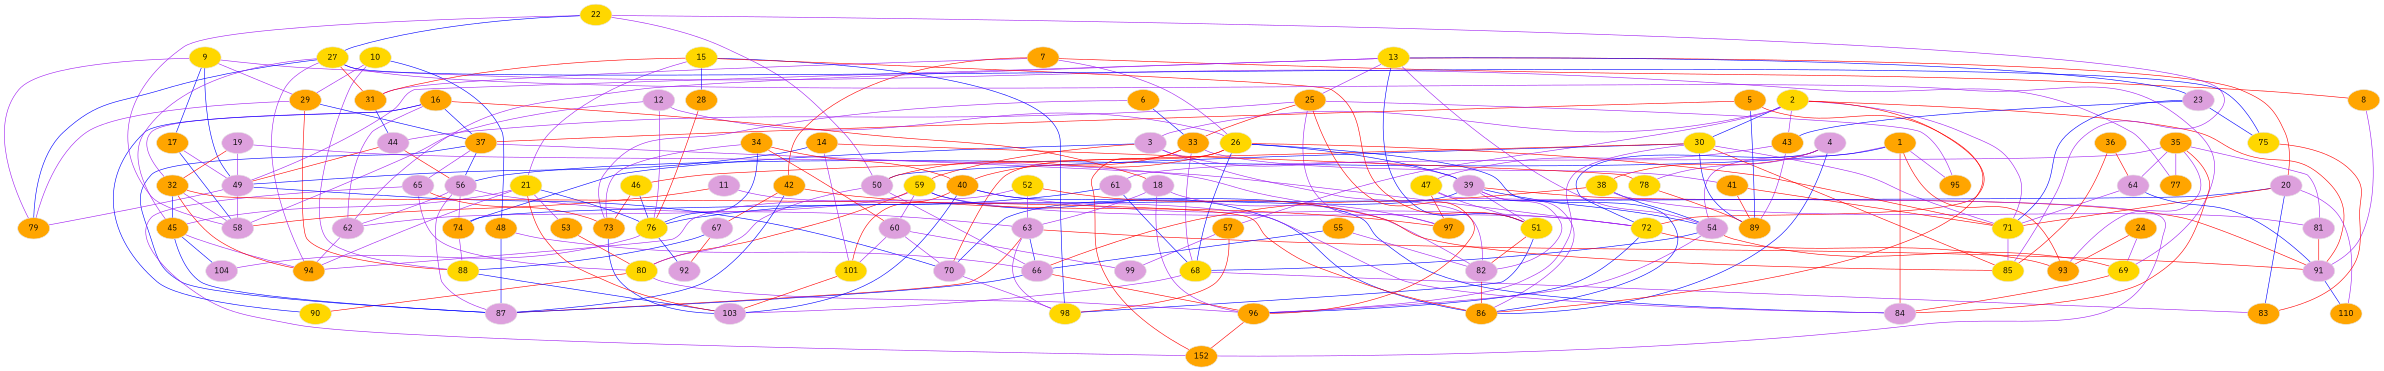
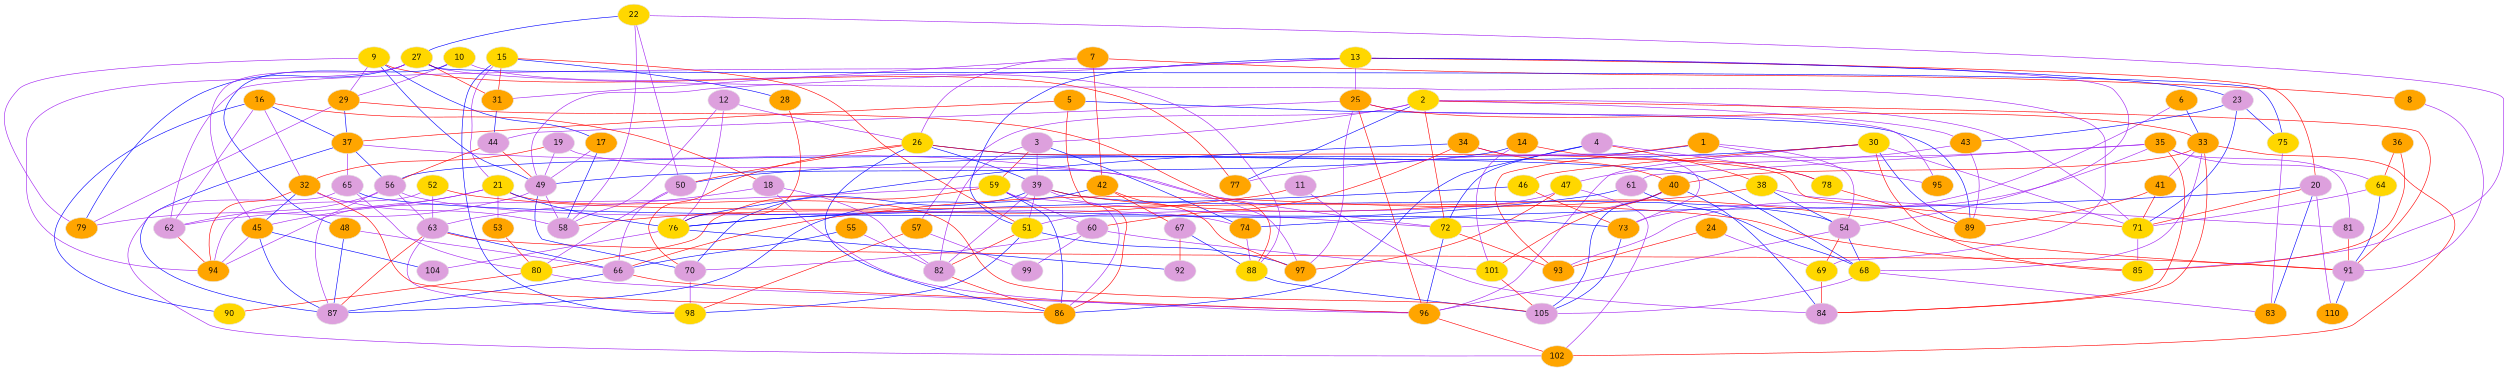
  graph {
    fontname="IBM Plex Sans"
    node [color=gray90 fillcolor=orange fontname="IBM Plex Sans" style=filled]
    edge [color=purple fontname="IBM Plex Sans" weight=1.0]
    54 [fillcolor=plum]
    1
    56 [fillcolor=plum]
    93
    95
    96
    69 [fillcolor=gold]
    68 [fillcolor=gold]
    74
    62 [fillcolor=plum]
    63 [fillcolor=plum]
    87 [fillcolor=plum]
    2 [fillcolor=gold]
    3 [fillcolor=plum]
    30 [fillcolor=gold]
    43
    57
    71 [fillcolor=gold]
    72 [fillcolor=gold]
    91 [fillcolor=plum]
    39 [fillcolor=plum]
    59 [fillcolor=gold]
    82 [fillcolor=plum]
    89
    50 [fillcolor=plum]
    85 [fillcolor=gold]
    46 [fillcolor=gold]
    47 [fillcolor=gold]
    98 [fillcolor=gold]
    99 [fillcolor=plum]
    n31 [label=110]
    86
    51 [fillcolor=gold]
    70 [fillcolor=plum]
    60 [fillcolor=plum]
    80 [fillcolor=gold]
    88 [fillcolor=gold]
    4 [fillcolor=plum]
    38 [fillcolor=gold]
    78 [fillcolor=gold]
    81 [fillcolor=plum]
    66 [fillcolor=plum]
    5
    37
    65 [fillcolor=plum]
    6
    33
    73
    84 [fillcolor=plum]
    40
    41
-   102 [label=152]
-   103 [fillcolor=plum]
+   102
+   103 [fillcolor=plum label=105]
    7
    8
    26 [fillcolor=gold]
    31
    42
    44 [fillcolor=plum]
    97
    67 [fillcolor=plum]
    9 [fillcolor=gold]
    17
    29
    49 [fillcolor=plum]
    77
    79
    58 [fillcolor=plum]
    10 [fillcolor=gold]
    48
    11 [fillcolor=plum]
    12 [fillcolor=plum]
    76 [fillcolor=gold]
    104 [fillcolor=plum]
    92 [fillcolor=plum]
    13 [fillcolor=gold]
    20 [fillcolor=plum]
    23 [fillcolor=plum]
    25
    83
    75 [fillcolor=gold]
    94
    14
    101 [fillcolor=gold]
    15 [fillcolor=gold]
    21 [fillcolor=gold]
    28
    45
    53
    16
    18 [fillcolor=plum]
    32
    90 [fillcolor=gold]
    19 [fillcolor=plum]
    22 [fillcolor=gold]
    27 [fillcolor=gold]
    24
    34
    35
    61 [fillcolor=plum]
-   64 [fillcolor=plum]
+   64 [fillcolor=gold]
    36
    52 [fillcolor=gold]
    55
    54 -- 96
    54 -- 69 [color=red]
    54 -- 68 [color=blue]
    1 -- 54
    1 -- 56 [color=blue]
    1 -- 93 [color=red]
    1 -- 95
    56 -- 74
    56 -- 62
    56 -- 63
    56 -- 87
    96 -- 102 [color=red]
    69 -- 84 [color=red]
    68 -- 103
    68 -- 83
    74 -- 88
-   62 -- 94
+   62 -- 94 [color=red]
    63 -- 87 [color=red]
    63 -- 91 [color=red]
    63 -- 98
    63 -- 66 [color=blue]
    2 -- 3
-   2 -- 30 [color=blue]
+   2 -- 77 [color=blue]
    2 -- 43
    2 -- 57
    2 -- 71
    2 -- 72 [color=red]
    2 -- 91 [color=red]
    3 -- 74 [color=blue]
    3 -- 39
    3 -- 59 [color=red]
    3 -- 82
    30 -- 96
    30 -- 71
    30 -- 89 [color=blue]
    30 -- 50 [color=blue]
    30 -- 85 [color=red]
    30 -- 46 [color=red]
    43 -- 89
    43 -- 47
    57 -- 98 [color=red]
    57 -- 99
    71 -- 85
    72 -- 93 [color=red weight=2.0]
    72 -- 96 [color=blue]
    91 -- n31 [color=blue]
    39 -- 54 [color=blue weight=2.0]
    39 -- 91 [color=red]
    39 -- 82
    39 -- 86
    39 -- 51 [weight=2.0]
    39 -- 70 [color=blue]
    59 -- 62
    59 -- 72
    59 -- 86 [color=blue weight=2.0]
    59 -- 60
    59 -- 80 [color=red]
    82 -- 86 [color=red]
    50 -- 80
    50 -- 66
    46 -- 73 [color=red]
    46 -- 76 [color=blue]
    47 -- 51
    47 -- 102
    47 -- 97 [color=red]
    51 -- 82 [color=red]
    51 -- 98 [color=blue]
+   51 -- 97 [color=blue]
    70 -- 98
    60 -- 99
    60 -- 70
    60 -- 101
    80 -- 96
    80 -- 90 [color=red]
    88 -- 103 [color=blue]
    4 -- 72 [color=blue]
    4 -- 86 [color=blue]
    4 -- 38 [color=red]
    4 -- 78
    38 -- 54 [color=blue]
    38 -- 81
    38 -- 66 [color=red]
    78 -- 89 [color=red]
    81 -- 91 [color=red]
    66 -- 96 [color=red]
    66 -- 87 [color=blue]
    5 -- 89 [color=blue]
    5 -- 86 [color=red]
    5 -- 37 [color=red]
    37 -- 56 [color=blue]
    37 -- 87 [color=blue]
    37 -- 72
    37 -- 65
    65 -- 80
-   65 -- 73 [color=red]
+   65 -- 73 [color=blue]
    65 -- 102
    6 -- 33 [color=blue]
    6 -- 73
    33 -- 68
-   1 -- 84 [color=red]
+   33 -- 84 [color=red]
    33 -- 40 [color=red]
    33 -- 41
    33 -- 102 [color=red]
    73 -- 103 [color=blue]
    40 -- 72
    40 -- 84 [color=blue]
    40 -- 103 [color=blue]
    40 -- 101 [color=red]
    41 -- 71 [color=red]
    41 -- 89 [color=red]
    7 -- 8 [color=red]
    7 -- 26
    7 -- 31
    7 -- 42 [color=red]
    8 -- 91
    26 -- 68 [color=blue]
    26 -- 71 [color=red]
    26 -- 39 [color=blue]
    26 -- 50 [color=red]
    26 -- 86 [color=blue]
    26 -- 70 [color=red]
    31 -- 44 [color=blue]
    42 -- 87 [color=blue]
    42 -- 97 [color=red]
    42 -- 67 [color=red]
    44 -- 56 [color=red]
    44 -- 49 [color=red]
    67 -- 88 [color=blue weight=2.0]
    67 -- 92 [color=red]
    9 -- 17 [color=blue]
    9 -- 29
    9 -- 49 [color=blue]
-   9 -- 77
+   9 -- 77 [color=red]
    9 -- 79
    17 -- 49
    17 -- 58 [color=blue]
    29 -- 88 [color=red]
    29 -- 37 [color=blue]
    29 -- 79
    49 -- 70 [color=blue]
    49 -- 79
    49 -- 58
    10 -- 88
    10 -- 29
    10 -- 48 [color=blue]
    48 -- 87 [color=blue weight=2.0]
    48 -- 66
    11 -- 84
    11 -- 58 [color=red]
    12 -- 26
    12 -- 58
    12 -- 76
    76 -- 104
    76 -- 92 [color=blue weight=2.0]
    13 -- 54
    13 -- 62
    13 -- 51 [color=blue]
    13 -- 49
    13 -- 20 [color=red]
    13 -- 23 [color=blue]
    13 -- 25
    20 -- 74 [color=blue]
    20 -- 71 [color=red]
    20 -- n31
    20 -- 83 [color=blue]
    23 -- 43 [color=blue]
    23 -- 71 [color=blue]
    23 -- 75 [color=blue]
    25 -- 95
    25 -- 96 [color=red]
    25 -- 33 [color=red]
    25 -- 44
    25 -- 97
-   75 -- 83 [color=red]
+   75 -- 83
    14 -- 78 [color=red weight=2.0]
    14 -- 49 [color=blue]
    14 -- 101
    101 -- 103 [color=red]
    15 -- 98 [color=blue]
    15 -- 51 [color=red]
    15 -- 31 [color=red]
    15 -- 21
    15 -- 28 [color=blue]
    21 -- 103 [color=red]
    21 -- 76 [color=blue]
    21 -- 94
    21 -- 45
    21 -- 53
    28 -- 76 [color=red]
    45 -- 87 [color=blue]
    45 -- 104 [color=blue]
    45 -- 94
    53 -- 80 [color=red]
    16 -- 62
    16 -- 37 [color=blue]
    16 -- 18 [color=red]
    16 -- 32
    16 -- 90 [color=blue]
    18 -- 96
    18 -- 63
    18 -- 82
    32 -- 86 [color=red weight=2.0]
    32 -- 58
    32 -- 94 [color=red]
    32 -- 45 [color=blue]
    19 -- 97
    19 -- 49
    19 -- 32 [color=red]
    22 -- 50
    22 -- 85
    22 -- 58
    22 -- 27 [color=blue]
    27 -- 69
    27 -- 31 [color=red]
    27 -- 79 [color=blue]
    27 -- 75 [color=blue]
    27 -- 94
    27 -- 45
    24 -- 93 [color=red]
    24 -- 69
    34 -- 60 [color=red]
    34 -- 73
    34 -- 40 [color=red]
    34 -- 76 [color=blue]
    35 -- 93
    35 -- 81
    35 -- 84 [color=red]
    35 -- 77
    35 -- 61
    35 -- 64
    61 -- 68 [color=blue]
    61 -- 76 [color=blue]
    64 -- 71
    64 -- 91 [color=blue]
    36 -- 85 [color=red]
    36 -- 64 [color=red]
    52 -- 63
    52 -- 85 [color=red]
    52 -- 94
    55 -- 82
    55 -- 66 [color=blue]
  }
